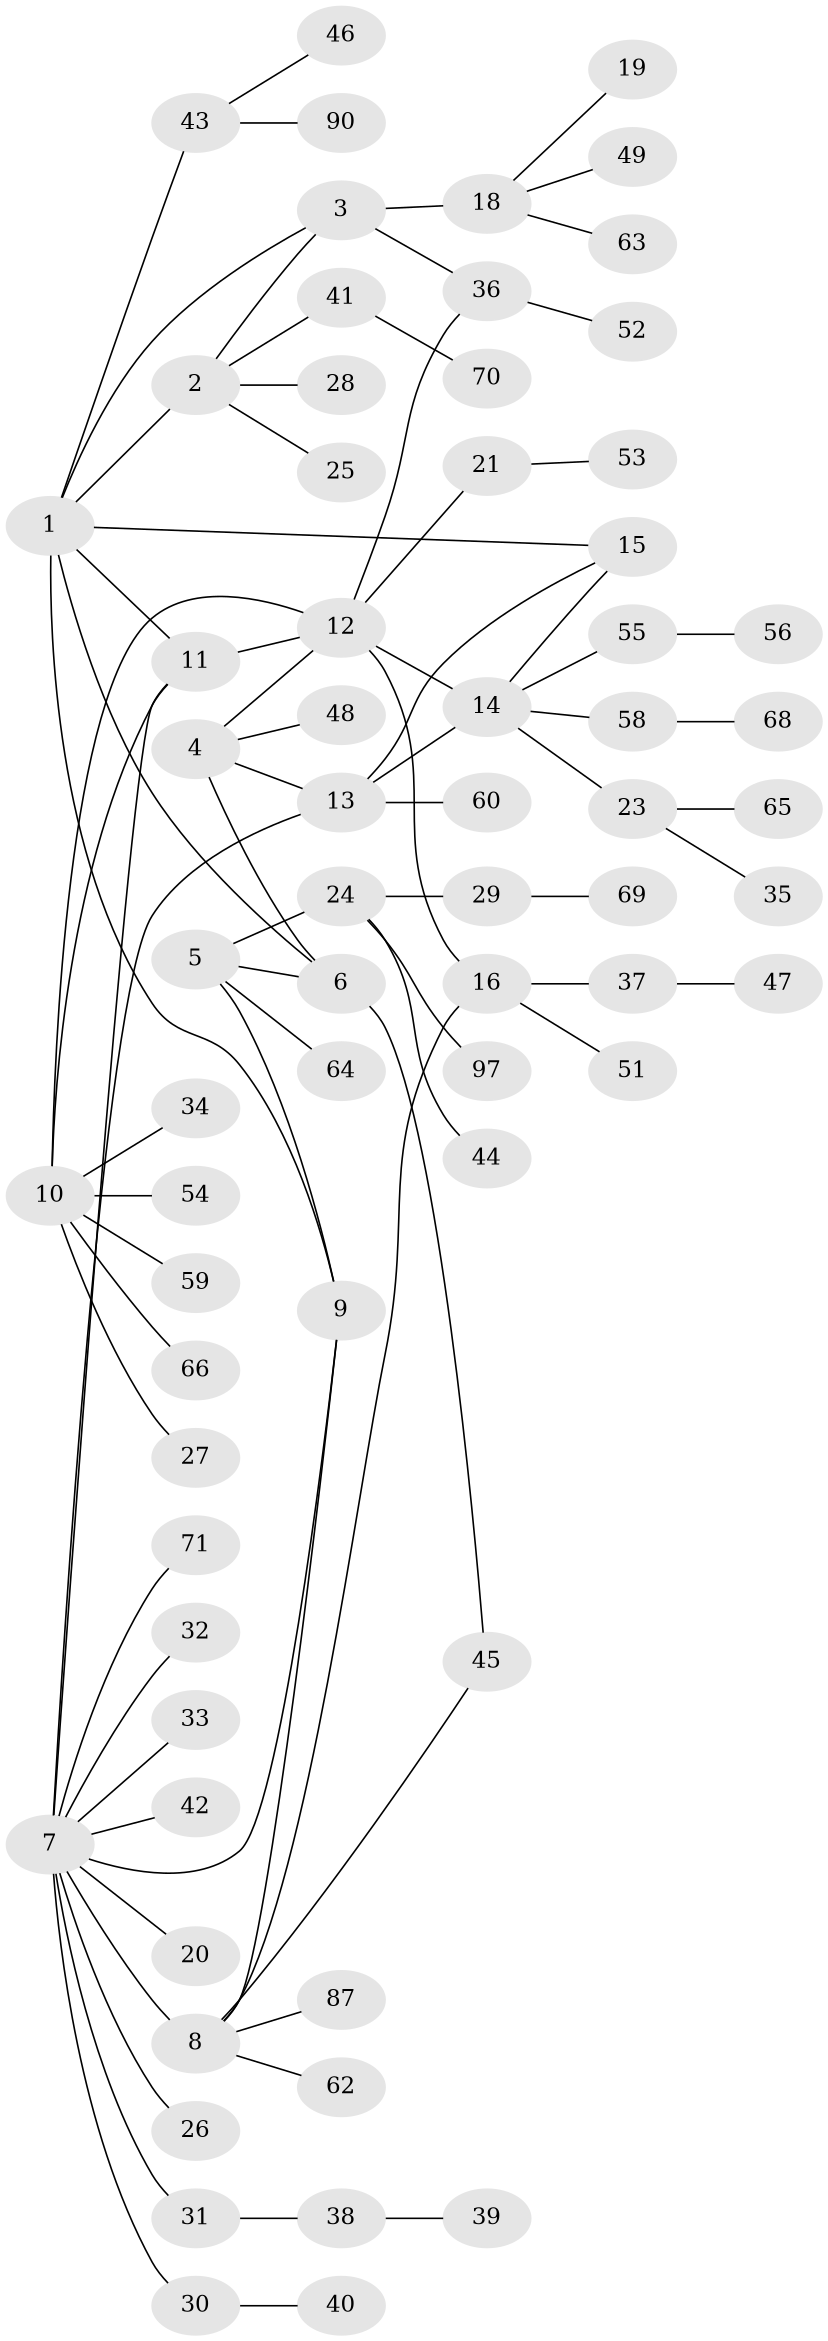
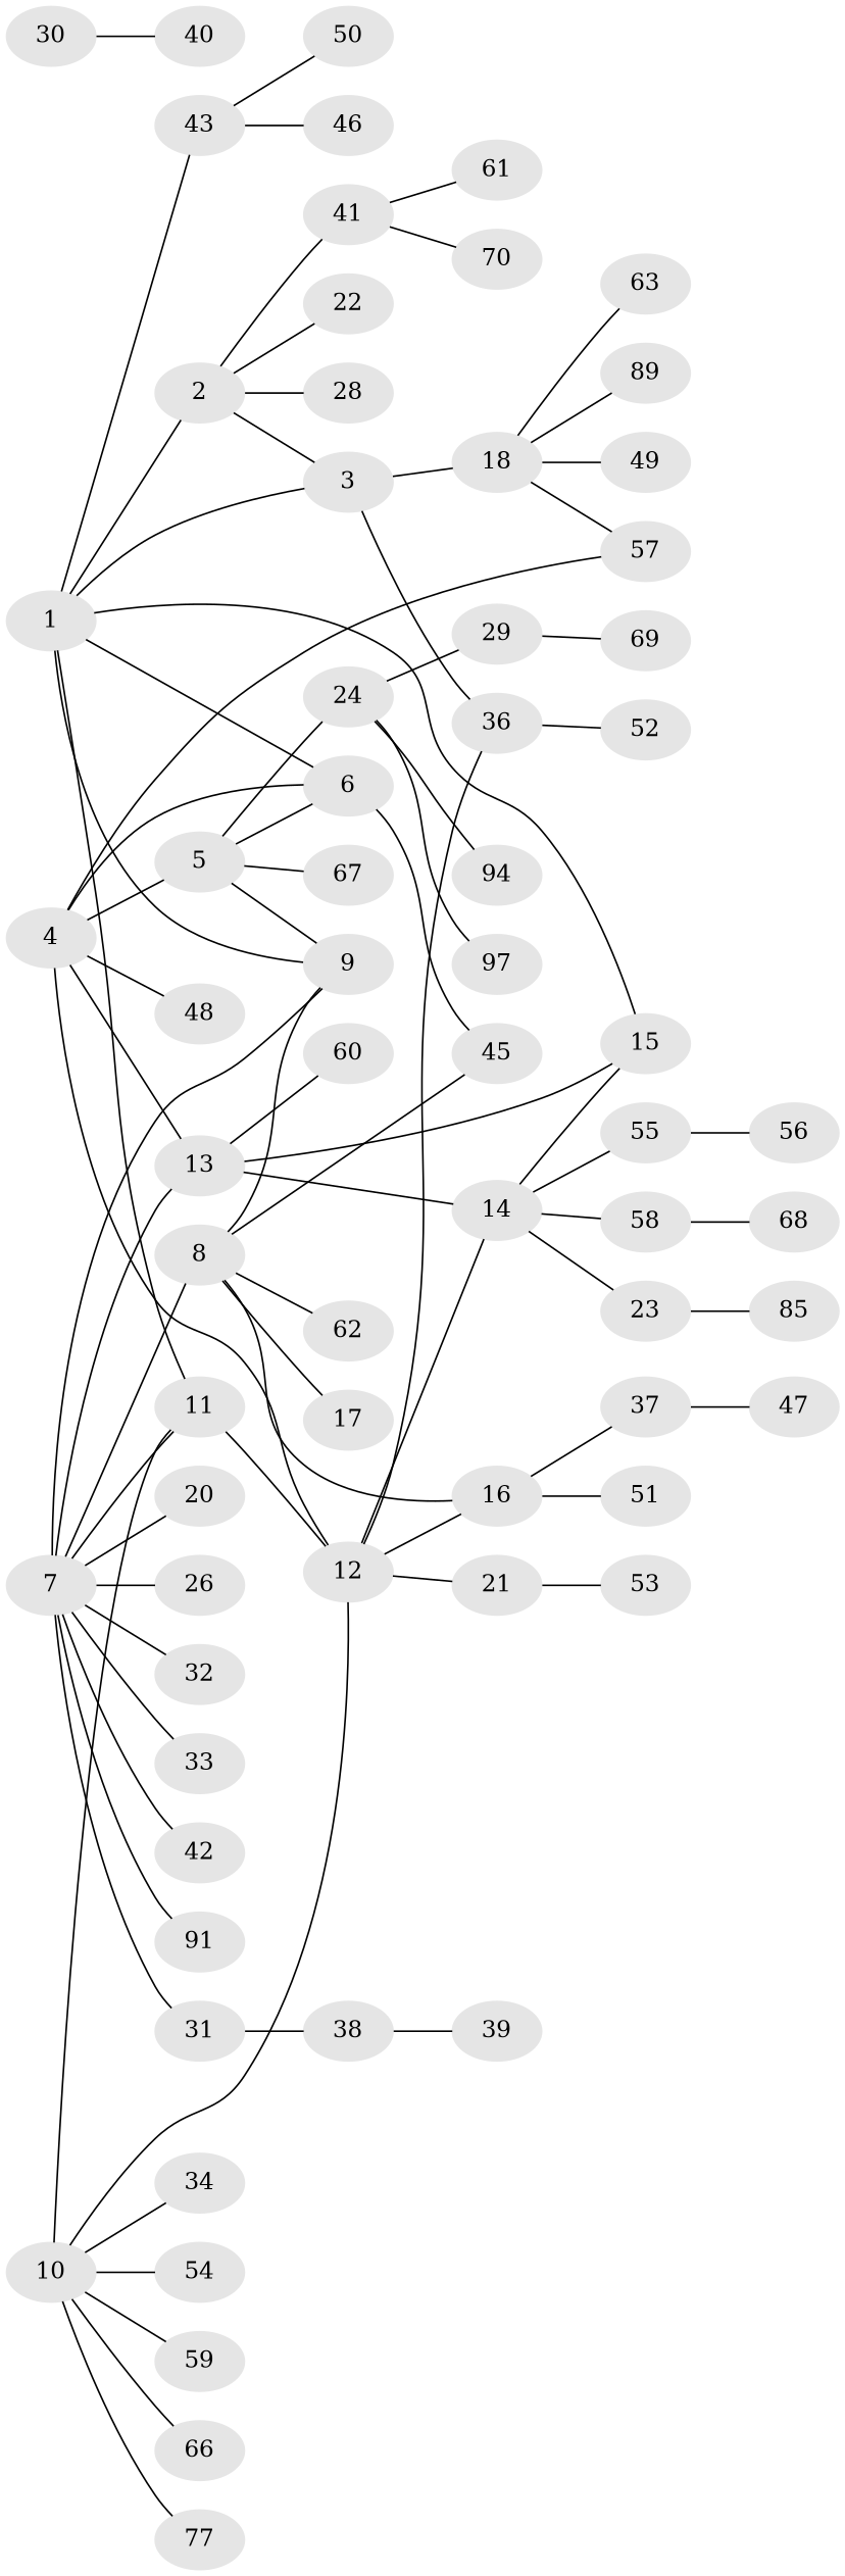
  graph {
    rankdir=LR
    node [color=gray90 style=filled]
    1
    2
    3
    6
    9
    11
    15
    43
-   22 [label=25]
+   22
    28
    41
    18
    36
    45
    12
    46
-   50 [label=90]
+   50
+   61
    70
-   19
+   57
+   19 [label=89]
    49
    63
    52
    4
    5
    13
    48
    24
-   64
+   64 [label=67]
    16
    14
    21
    60
    29
-   44
+   44 [label=94]
    n37 [label=97]
    7
    8
    20
    26
    30
    31
    32
    33
    42
-   71
-   17 [label=87]
+   71 [label=91]
+   17
    62
    40
    38
    37
    51
    10
-   27
+   27 [label=77]
    34
    54
    59
    66
    23
    55
    58
    53
-   35
-   65
+   65 [label=85]
    56
    68
    47
    69
    39
    1 -- 2
    1 -- 3
    1 -- 6
    1 -- 9
    1 -- 11
    1 -- 15
    1 -- 43
    2 -- 3
    2 -- 22
    2 -- 28
    2 -- 41
    3 -- 18
    3 -- 36
    6 -- 45
    11 -- 12
    43 -- 46
    43 -- 50
+   41 -- 61
    41 -- 70
+   18 -- 57
    18 -- 19
    18 -- 49
    18 -- 63
    36 -- 52
    12 -- 36
    12 -- 16
    12 -- 14
    12 -- 21
    4 -- 6
    4 -- 12
+   4 -- 57
+   4 -- 5
    4 -- 13
    4 -- 48
    5 -- 6
    5 -- 9
    5 -- 24
    5 -- 64
    13 -- 15
    13 -- 14
    13 -- 60
    24 -- 29
    24 -- 44
    24 -- n37
    16 -- 37
    16 -- 51
    14 -- 15
    14 -- 23
    14 -- 55
    14 -- 58
    21 -- 53
    29 -- 69
    7 -- 9
    7 -- 11
    7 -- 13
    7 -- 8
    7 -- 20
    7 -- 26
-   7 -- 30
    7 -- 31
    7 -- 32
    7 -- 33
    7 -- 42
    7 -- 71
    8 -- 9
    8 -- 45
    8 -- 16
    8 -- 17
    8 -- 62
    30 -- 40
    31 -- 38
    38 -- 39
    37 -- 47
    10 -- 11
    10 -- 12
    10 -- 27
    10 -- 34
    10 -- 54
    10 -- 59
    10 -- 66
-   23 -- 35
    23 -- 65
    55 -- 56
    58 -- 68
  }
